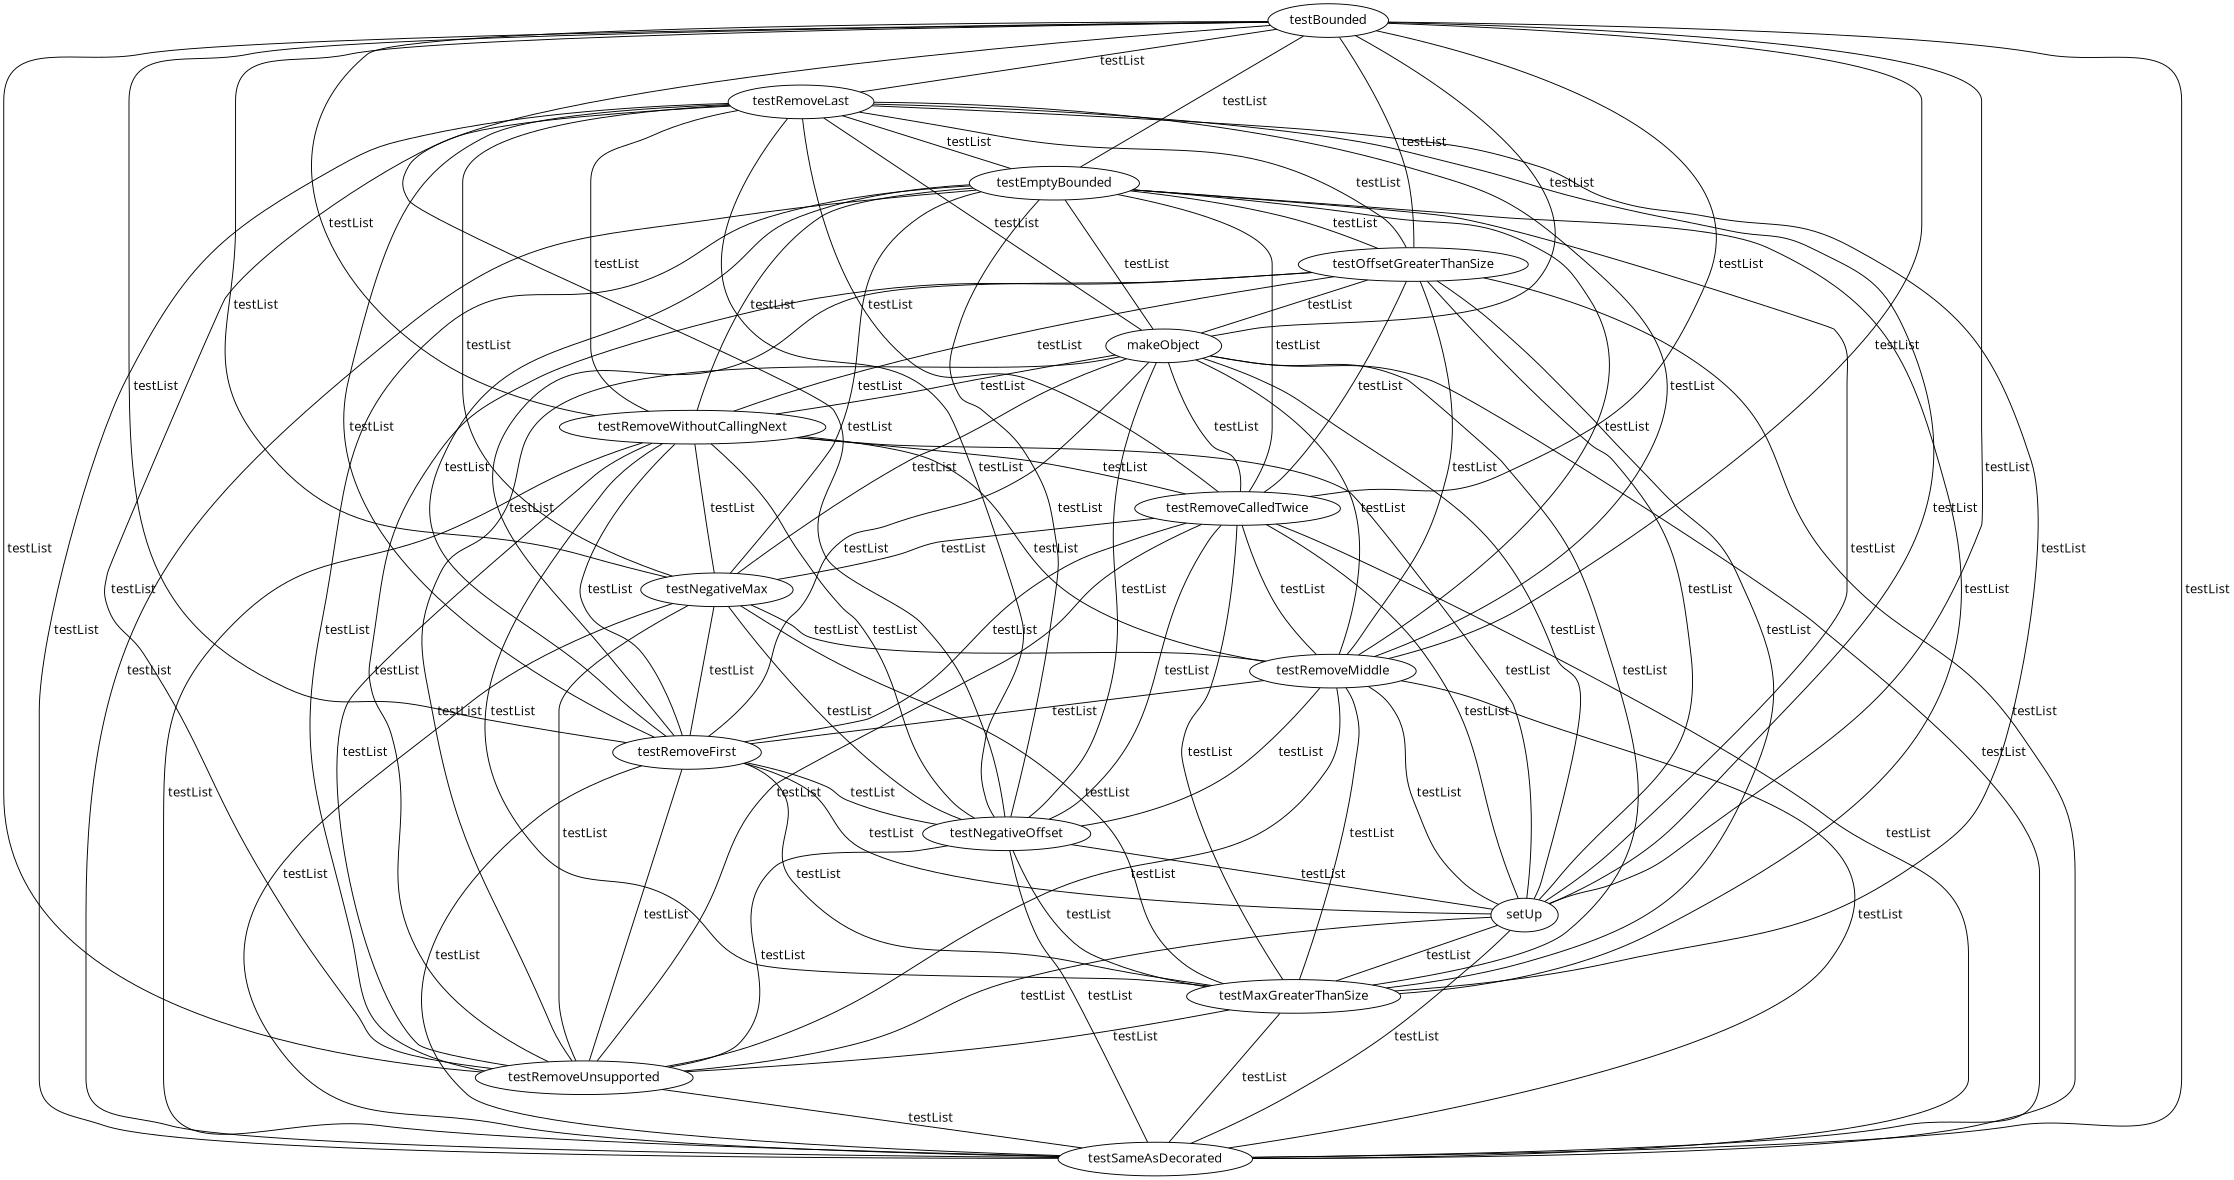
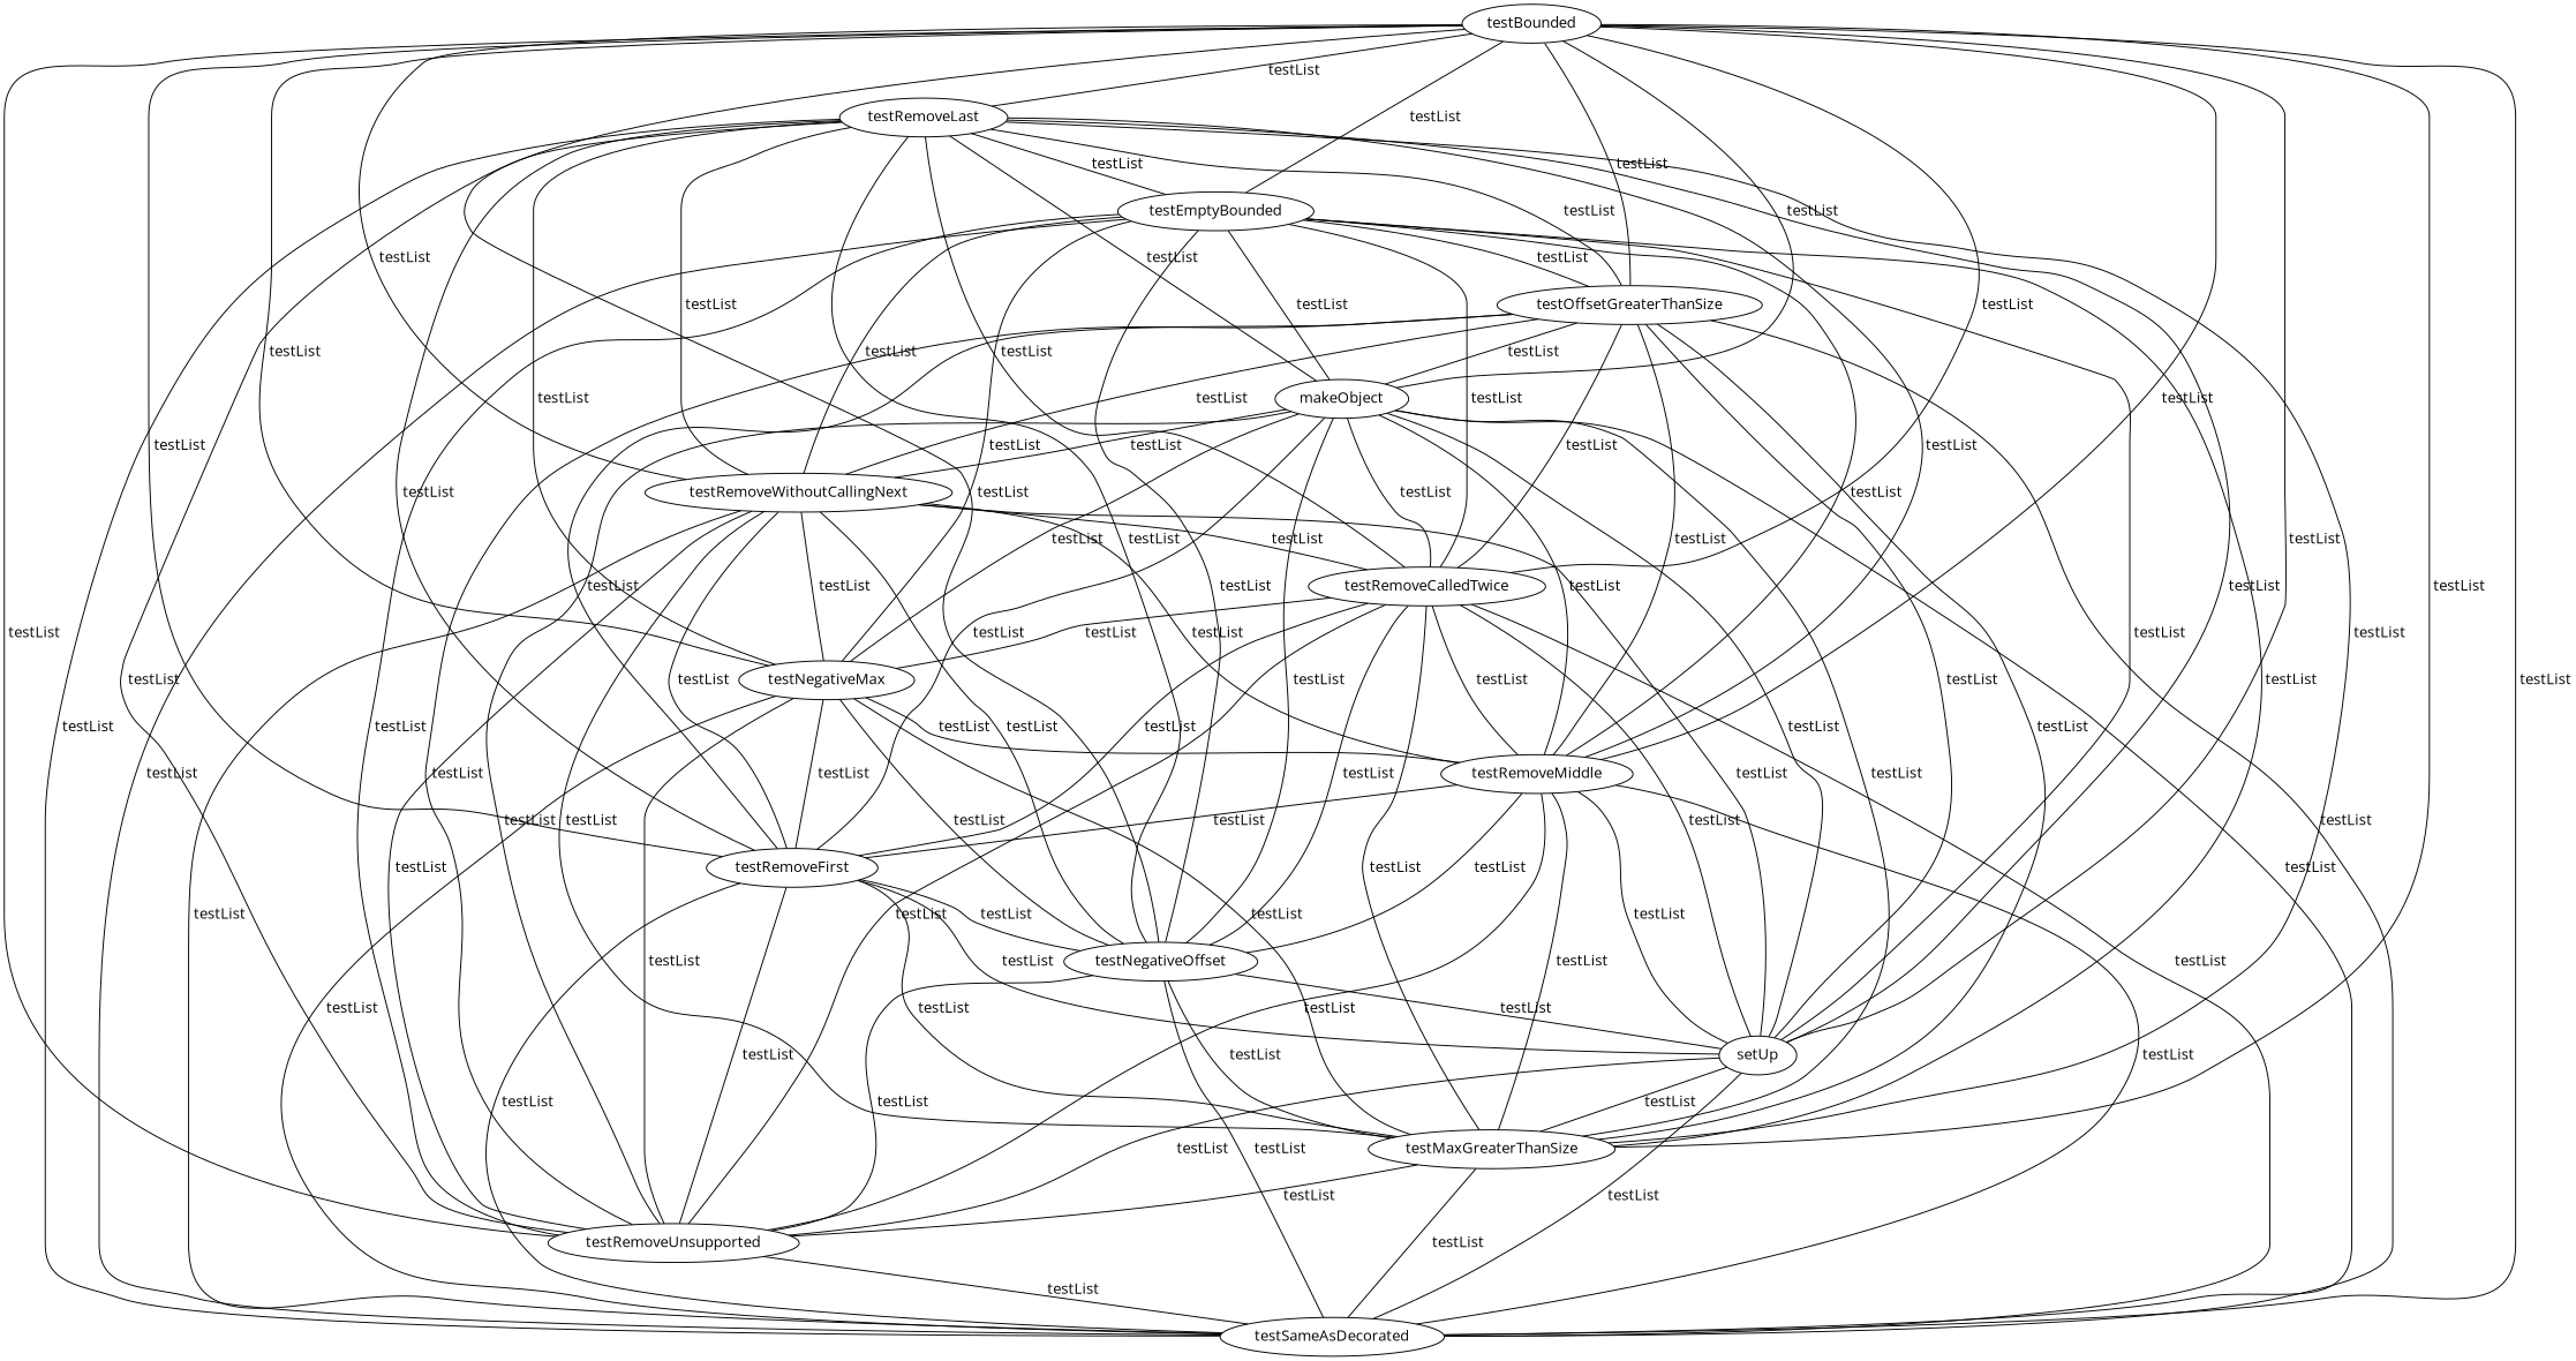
  digraph {
    fontname="Open Sans"
    node [fontname="Open Sans"]
    edge [dir=none fontname="Open Sans"]
    testBounded
    testRemoveLast
    testEmptyBounded
    testOffsetGreaterThanSize
    makeObject
    testRemoveWithoutCallingNext
    testRemoveCalledTwice
    testNegativeMax
    testRemoveMiddle
    testRemoveFirst
    testNegativeOffset
    setUp
    testMaxGreaterThanSize
    testRemoveUnsupported
    testSameAsDecorated
    testBounded -> testRemoveLast [label=" testList"]
    testBounded -> testEmptyBounded [label=" testList"]
    testBounded -> testOffsetGreaterThanSize [label=" testList"]
    testBounded -> makeObject [label=" testList"]
    testBounded -> testRemoveWithoutCallingNext [label=" testList"]
    testBounded -> testRemoveCalledTwice [label=" testList"]
    testBounded -> testNegativeMax [label=" testList"]
    testBounded -> testRemoveMiddle [label=" testList"]
    testBounded -> testRemoveFirst [label=" testList"]
    testBounded -> testNegativeOffset [label=" testList"]
    testBounded -> setUp [label=" testList"]
+   testBounded -> testMaxGreaterThanSize [label=" testList"]
    testBounded -> testRemoveUnsupported [label=" testList"]
    testBounded -> testSameAsDecorated [label=" testList"]
    testRemoveLast -> testEmptyBounded [label=" testList"]
    testRemoveLast -> testOffsetGreaterThanSize [label=" testList"]
    testRemoveLast -> makeObject [label=" testList"]
    testRemoveLast -> testRemoveWithoutCallingNext [label=" testList"]
    testRemoveLast -> testRemoveCalledTwice [label=" testList"]
    testRemoveLast -> testNegativeMax [label=" testList"]
    testRemoveLast -> testRemoveMiddle [label=" testList"]
    testRemoveLast -> testRemoveFirst [label=" testList"]
    testRemoveLast -> testNegativeOffset [label=" testList"]
    testRemoveLast -> setUp [label=" testList"]
    testRemoveLast -> testMaxGreaterThanSize [label=" testList"]
    testRemoveLast -> testRemoveUnsupported [label=" testList"]
    testRemoveLast -> testSameAsDecorated [label=" testList"]
    testEmptyBounded -> testOffsetGreaterThanSize [label=" testList"]
    testEmptyBounded -> makeObject [label=" testList"]
    testEmptyBounded -> testRemoveWithoutCallingNext [label=" testList"]
    testEmptyBounded -> testRemoveCalledTwice [label=" testList"]
    testEmptyBounded -> testNegativeMax [label=" testList"]
    testEmptyBounded -> testRemoveMiddle [label=" testList"]
-   testEmptyBounded -> testRemoveFirst [label=" testList"]
    testEmptyBounded -> testNegativeOffset [label=" testList"]
    testEmptyBounded -> setUp [label=" testList"]
    testEmptyBounded -> testMaxGreaterThanSize [label=" testList"]
    testEmptyBounded -> testRemoveUnsupported [label=" testList"]
    testEmptyBounded -> testSameAsDecorated [label=" testList"]
    testOffsetGreaterThanSize -> makeObject [label=" testList"]
    testOffsetGreaterThanSize -> testRemoveWithoutCallingNext [label=" testList"]
    testOffsetGreaterThanSize -> testRemoveCalledTwice [label=" testList"]
    testOffsetGreaterThanSize -> testRemoveMiddle [label=" testList"]
    testOffsetGreaterThanSize -> testRemoveFirst [label=" testList"]
    testOffsetGreaterThanSize -> setUp [label=" testList"]
    testOffsetGreaterThanSize -> testMaxGreaterThanSize [label=" testList"]
    testOffsetGreaterThanSize -> testRemoveUnsupported [label=" testList"]
    testOffsetGreaterThanSize -> testSameAsDecorated [label=" testList"]
    makeObject -> testRemoveWithoutCallingNext [label=" testList"]
    makeObject -> testRemoveCalledTwice [label=" testList"]
    makeObject -> testNegativeMax [label=" testList"]
    makeObject -> testRemoveMiddle [label=" testList"]
    makeObject -> testRemoveFirst [label=" testList"]
    makeObject -> testNegativeOffset [label=" testList"]
    makeObject -> setUp [label=" testList"]
    makeObject -> testMaxGreaterThanSize [label=" testList"]
    makeObject -> testRemoveUnsupported [label=" testList"]
    makeObject -> testSameAsDecorated [label=" testList"]
    testRemoveWithoutCallingNext -> testRemoveCalledTwice [label=" testList"]
    testRemoveWithoutCallingNext -> testNegativeMax [label=" testList"]
    testRemoveWithoutCallingNext -> testRemoveMiddle [label=" testList"]
    testRemoveWithoutCallingNext -> testRemoveFirst [label=" testList"]
    testRemoveWithoutCallingNext -> testNegativeOffset [label=" testList"]
    testRemoveWithoutCallingNext -> setUp [label=" testList"]
    testRemoveWithoutCallingNext -> testMaxGreaterThanSize [label=" testList"]
    testRemoveWithoutCallingNext -> testRemoveUnsupported [label=" testList"]
    testRemoveWithoutCallingNext -> testSameAsDecorated [label=" testList"]
    testRemoveCalledTwice -> testNegativeMax [label=" testList"]
    testRemoveCalledTwice -> testRemoveMiddle [label=" testList"]
    testRemoveCalledTwice -> testRemoveFirst [label=" testList"]
    testRemoveCalledTwice -> testNegativeOffset [label=" testList"]
    testRemoveCalledTwice -> setUp [label=" testList"]
    testRemoveCalledTwice -> testMaxGreaterThanSize [label=" testList"]
    testRemoveCalledTwice -> testRemoveUnsupported [label=" testList"]
    testRemoveCalledTwice -> testSameAsDecorated [label=" testList"]
    testNegativeMax -> testRemoveMiddle [label=" testList"]
    testNegativeMax -> testRemoveFirst [label=" testList"]
    testNegativeMax -> testNegativeOffset [label=" testList"]
    testNegativeMax -> testMaxGreaterThanSize [label=" testList"]
    testNegativeMax -> testRemoveUnsupported [label=" testList"]
    testNegativeMax -> testSameAsDecorated [label=" testList"]
    testRemoveMiddle -> testRemoveFirst [label=" testList"]
    testRemoveMiddle -> testNegativeOffset [label=" testList"]
    testRemoveMiddle -> setUp [label=" testList"]
    testRemoveMiddle -> testMaxGreaterThanSize [label=" testList"]
    testRemoveMiddle -> testRemoveUnsupported [label=" testList"]
    testRemoveMiddle -> testSameAsDecorated [label=" testList"]
    testRemoveFirst -> testNegativeOffset [label=" testList"]
    testRemoveFirst -> setUp [label=" testList"]
    testRemoveFirst -> testMaxGreaterThanSize [label=" testList"]
    testRemoveFirst -> testRemoveUnsupported [label=" testList"]
    testRemoveFirst -> testSameAsDecorated [label=" testList"]
    testNegativeOffset -> setUp [label=" testList"]
    testNegativeOffset -> testMaxGreaterThanSize [label=" testList"]
    testNegativeOffset -> testRemoveUnsupported [label=" testList"]
    testNegativeOffset -> testSameAsDecorated [label=" testList"]
    setUp -> testMaxGreaterThanSize [label=" testList"]
    setUp -> testRemoveUnsupported [label=" testList"]
    setUp -> testSameAsDecorated [label=" testList"]
    testMaxGreaterThanSize -> testRemoveUnsupported [label=" testList"]
    testMaxGreaterThanSize -> testSameAsDecorated [label=" testList"]
    testRemoveUnsupported -> testSameAsDecorated [label=" testList"]
  }
